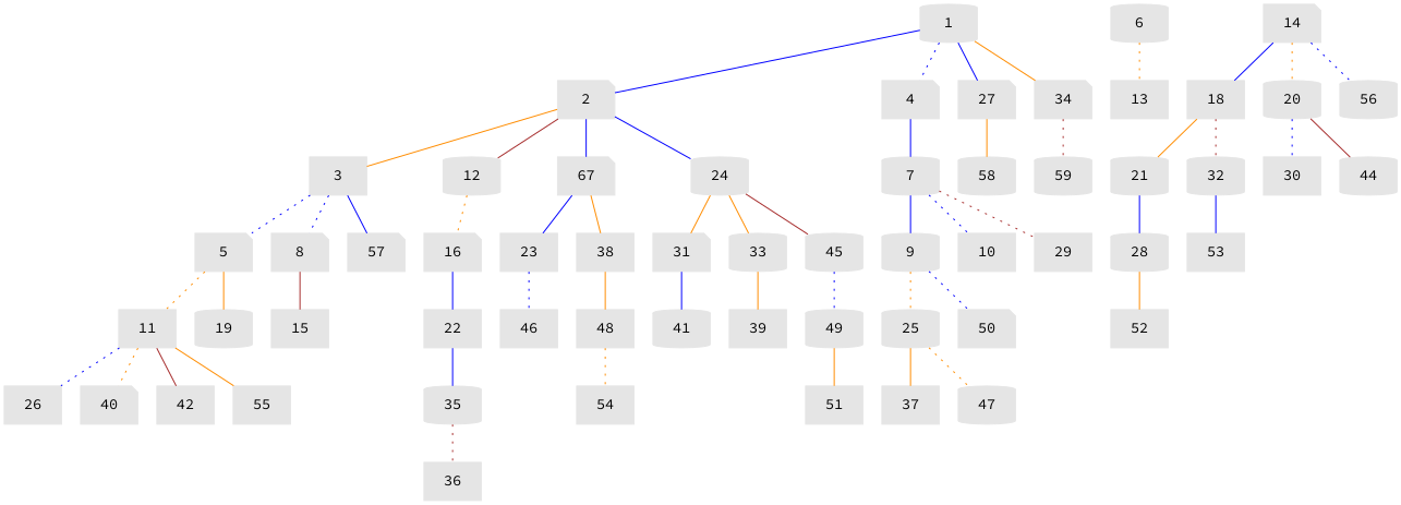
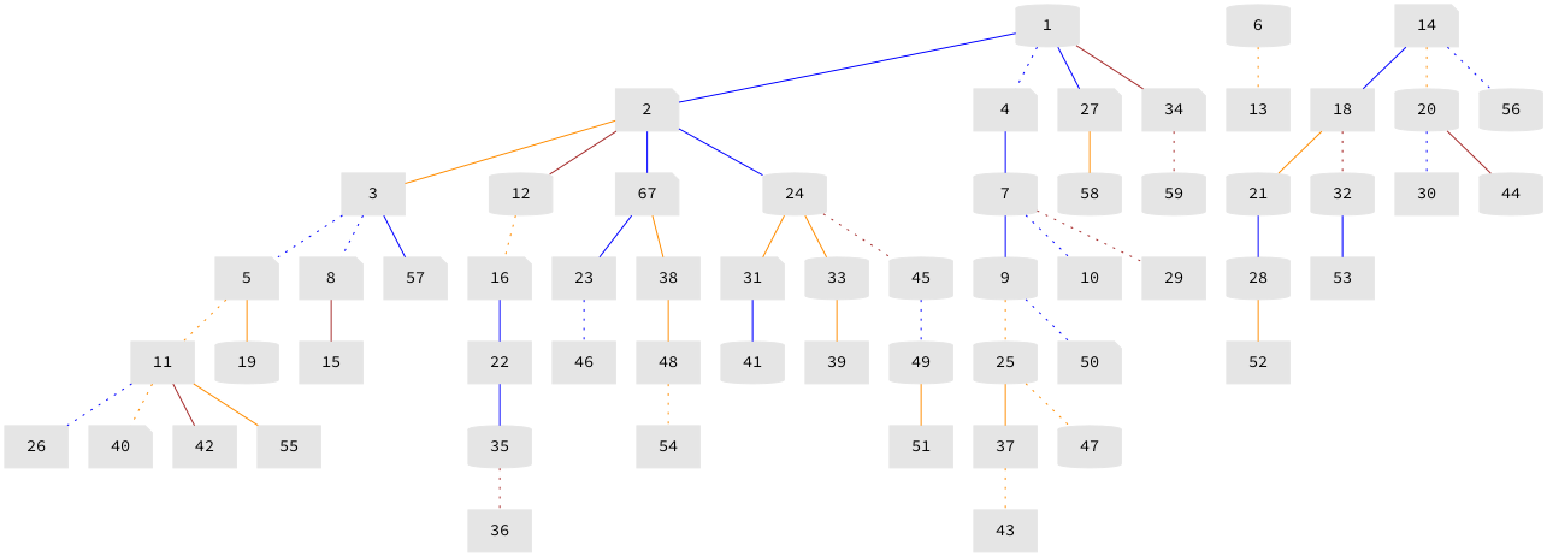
  graph {
    fontname="Source Code Pro"
    node [color=gray90 fontname="Source Code Pro" shape=box style=filled]
    edge [color=blue fontname="Source Code Pro" style=solid]
    1 [shape=cylinder]
    2 [shape=note]
    4 [shape=note]
    27 [shape=note]
    34 [shape=note]
    3
    12 [shape=cylinder]
    n8 [label=67 shape=note]
    24 [shape=cylinder]
    7 [shape=cylinder]
    6 [shape=cylinder]
    13
    58 [shape=cylinder]
    59 [shape=cylinder]
    5 [shape=note]
    8 [shape=note]
    57 [shape=note]
    16 [shape=note]
    23
    38
    31 [shape=note]
    33 [shape=cylinder]
    45 [shape=cylinder]
    11
    19 [shape=cylinder]
    15
    9 [shape=cylinder]
    10
    29
    26
    40 [shape=note]
    42
    55
    25 [shape=cylinder]
    50 [shape=note]
    37
    47 [shape=cylinder]
    14 [shape=note]
    18
    20 [shape=cylinder]
    56 [shape=cylinder]
    22
    21 [shape=cylinder]
    32 [shape=cylinder]
    30
    44 [shape=cylinder]
    35 [shape=cylinder]
    46
    48
    28 [shape=cylinder]
    53
    52
    36
    41 [shape=cylinder]
    39
    49 [shape=cylinder]
+   43
    54
    51
    1 -- 2
    1 -- 4 [style=dotted]
    1 -- 27
-   1 -- 34 [color=darkorange]
+   1 -- 34 [color=brown]
    2 -- 3 [color=darkorange]
    2 -- 12 [color=brown]
    2 -- n8
    2 -- 24
    4 -- 7
    27 -- 58 [color=darkorange]
    34 -- 59 [color=brown style=dotted]
    3 -- 5 [style=dotted]
    3 -- 8 [style=dotted]
    3 -- 57
    12 -- 16 [color=darkorange style=dotted]
    n8 -- 23
    n8 -- 38 [color=darkorange]
    24 -- 31 [color=darkorange]
    24 -- 33 [color=darkorange]
-   24 -- 45 [color=brown]
+   24 -- 45 [color=brown style=dotted]
    7 -- 9
    7 -- 10 [style=dotted]
    7 -- 29 [color=brown style=dotted]
    6 -- 13 [color=darkorange style=dotted]
    5 -- 11 [color=darkorange style=dotted]
    5 -- 19 [color=darkorange]
    8 -- 15 [color=brown]
    16 -- 22
    23 -- 46 [style=dotted]
    38 -- 48 [color=darkorange]
    31 -- 41
    33 -- 39 [color=darkorange]
    45 -- 49 [style=dotted]
    11 -- 26 [style=dotted]
    11 -- 40 [color=darkorange style=dotted]
    11 -- 42 [color=brown]
    11 -- 55 [color=darkorange]
    9 -- 25 [color=darkorange style=dotted]
    9 -- 50 [style=dotted]
    25 -- 37 [color=darkorange]
    25 -- 47 [color=darkorange style=dotted]
+   37 -- 43 [color=darkorange style=dotted]
    14 -- 18
    14 -- 20 [color=darkorange style=dotted]
    14 -- 56 [style=dotted]
    18 -- 21 [color=darkorange]
    18 -- 32 [color=brown style=dotted]
    20 -- 30 [style=dotted]
    20 -- 44 [color=brown]
    22 -- 35
    21 -- 28
    32 -- 53
    35 -- 36 [color=brown style=dotted]
    48 -- 54 [color=darkorange style=dotted]
    28 -- 52 [color=darkorange]
    49 -- 51 [color=darkorange]
  }
